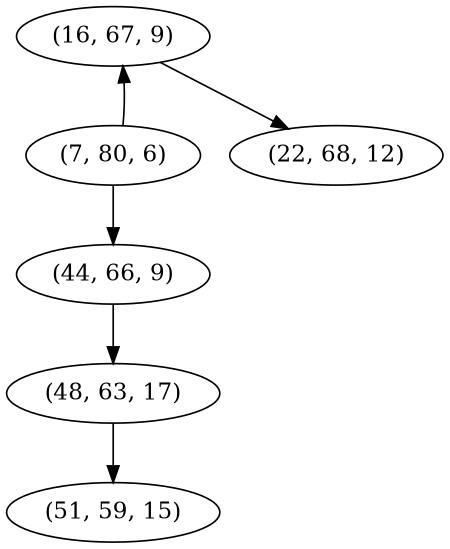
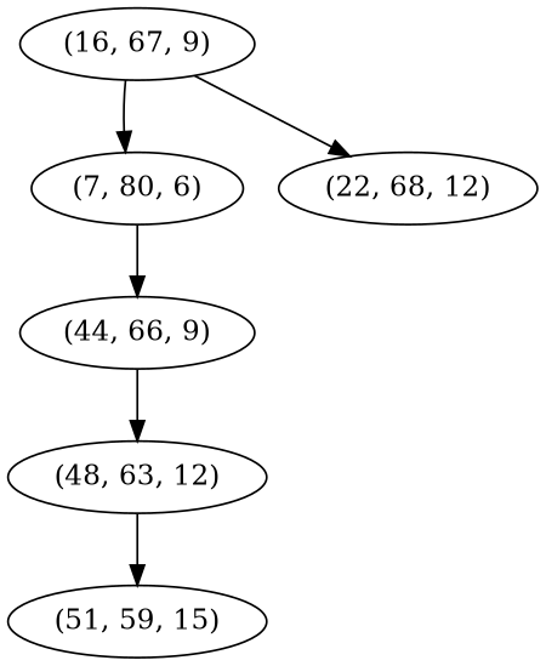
  digraph {
    n1 [label="(16, 67, 9)"]
    "(7, 80, 6)"
    "(44, 66, 9)"
    n4 [label="(22, 68, 12)"]
-   "(48, 63, 12)" [label="(48, 63, 17)"]
+   "(48, 63, 12)"
    "(51, 59, 15)"
    n1 -> n4
-   "(7, 80, 6)" -> n1
+   n1 -> "(7, 80, 6)"
    "(7, 80, 6)" -> "(44, 66, 9)"
    "(44, 66, 9)" -> "(48, 63, 12)"
    "(48, 63, 12)" -> "(51, 59, 15)"
  }
